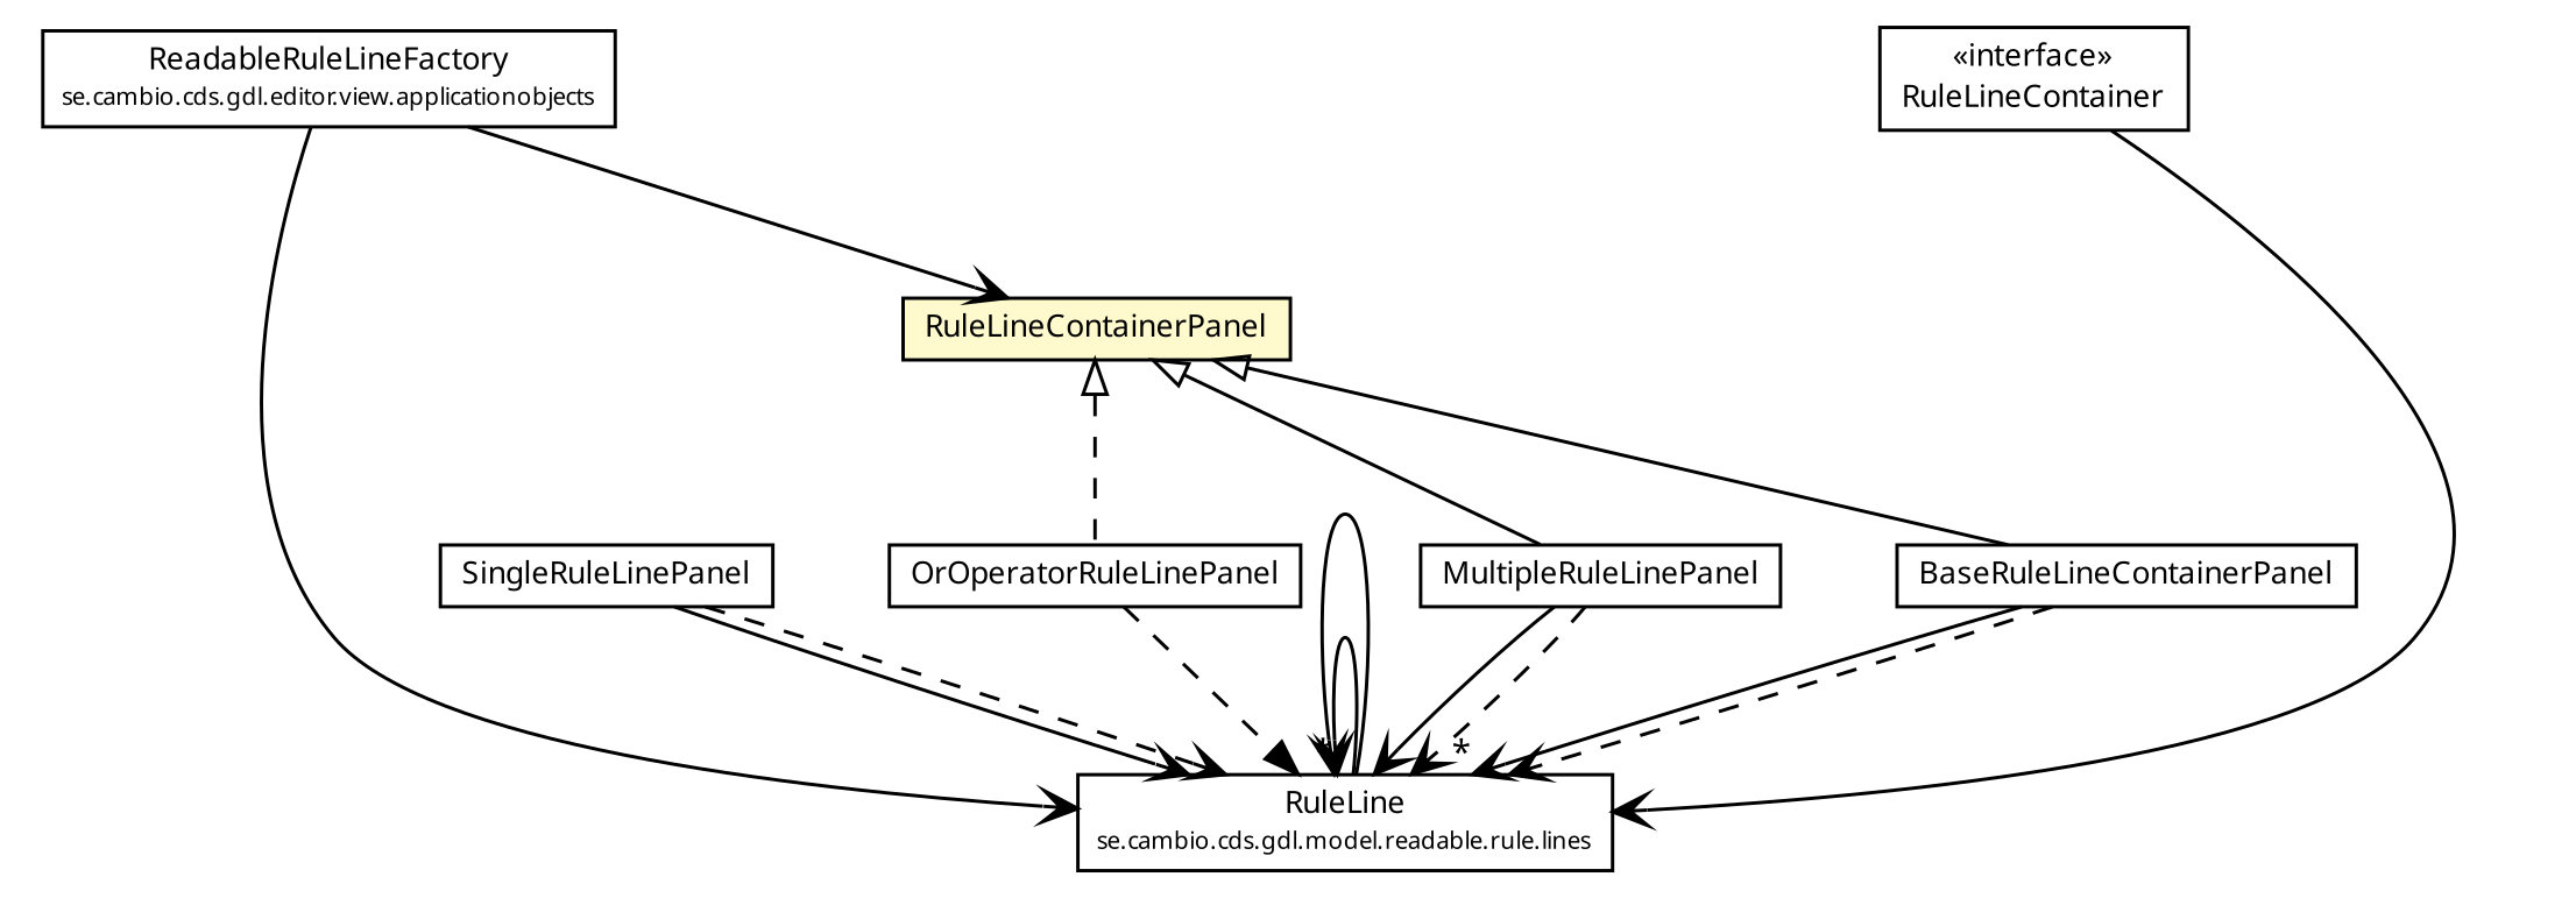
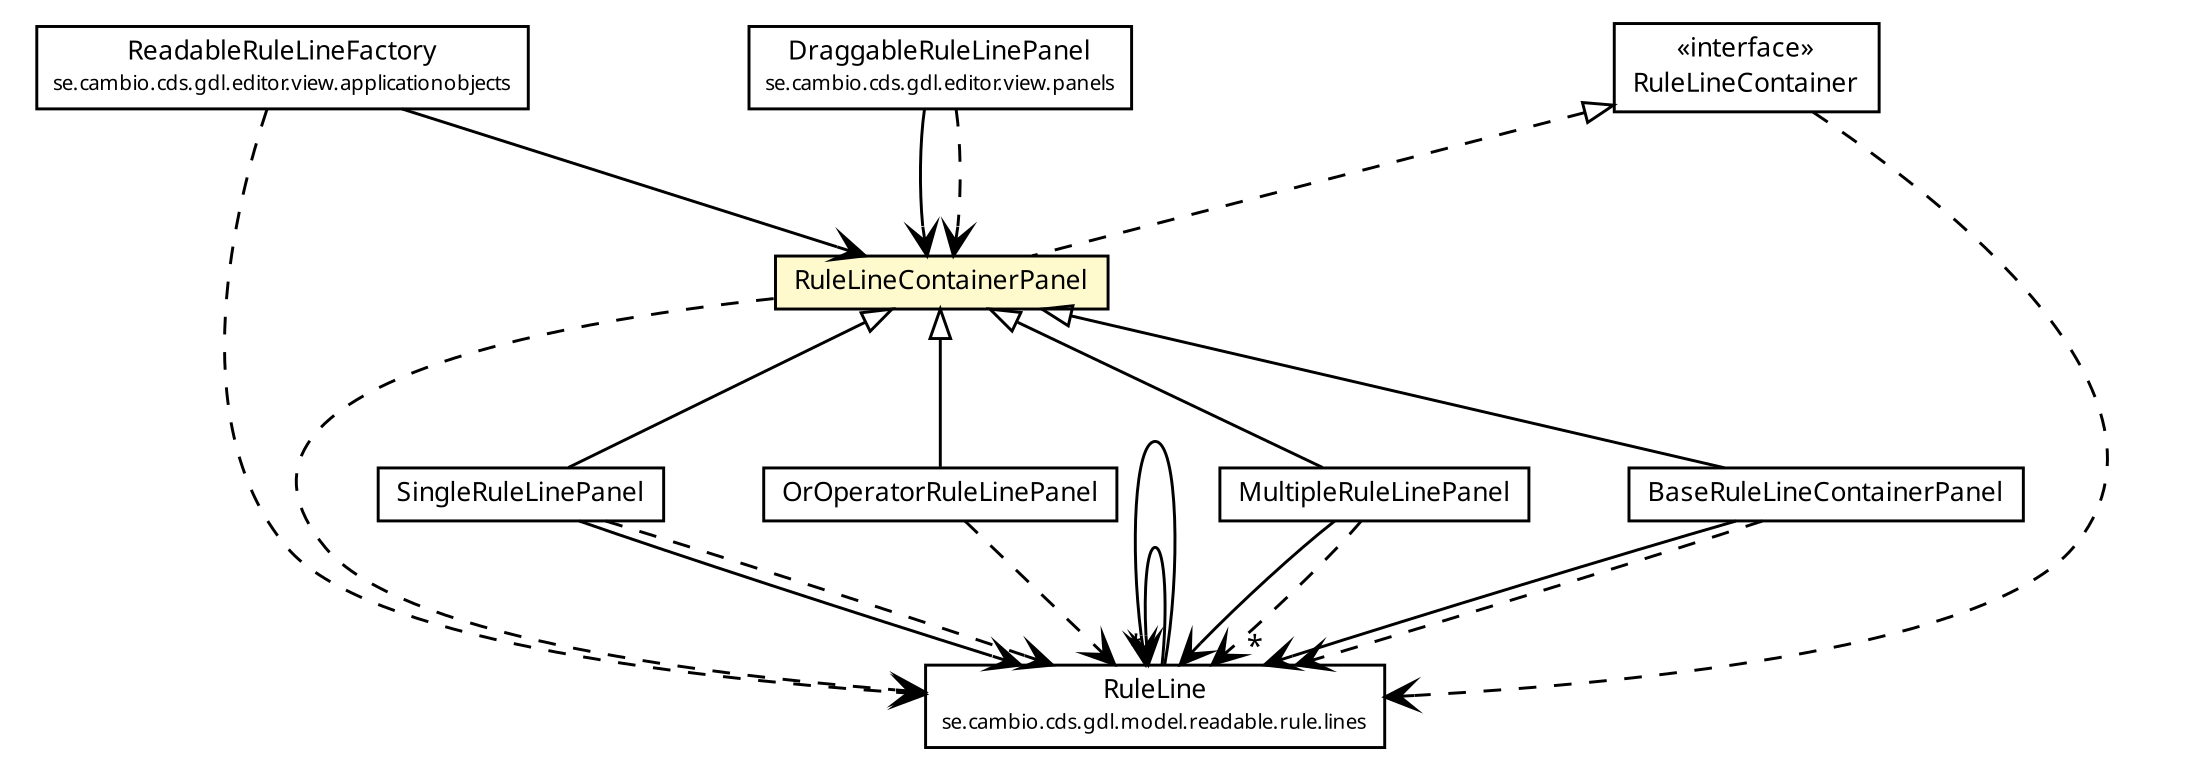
  digraph {
    nodesep=0.25
    ranksep=0.5
    node [fontcolor=black fontname="Trebuchet MS" fontsize=9.0 shape=plaintext]
    edge [arrowhead=open color=black fontcolor=black fontname="Trebuchet MS" fontsize=10.0 headport=p labelfontname="Trebuchet MS" labelfontsize=10 tailport=p]
    n1 [label=<<table title="se.cambio.cds.gdl.model.readable.rule.lines.RuleLine" border="0" cellborder="1" cellspacing="0" cellpadding="2" port="p" href="../../../../model/readable/rule/lines/RuleLine.html"> 		<tr><td><table border="0" cellspacing="0" cellpadding="1"> <tr><td align="center" balign="center"><font face="Trebuchet MS"> RuleLine </font></td></tr> <tr><td align="center" balign="center"><font face="Trebuchet MS" point-size="7.0"> se.cambio.cds.gdl.model.readable.rule.lines </font></td></tr> 		</table></td></tr> 		</table>>]
    n2 [label=<<table title="se.cambio.cds.gdl.editor.view.applicationobjects.ReadableRuleLineFactory" border="0" cellborder="1" cellspacing="0" cellpadding="2" port="p" href="../../applicationobjects/ReadableRuleLineFactory.html"> 		<tr><td><table border="0" cellspacing="0" cellpadding="1"> <tr><td align="center" balign="center"><font face="Trebuchet MS"> ReadableRuleLineFactory </font></td></tr> <tr><td align="center" balign="center"><font face="Trebuchet MS" point-size="7.0"> se.cambio.cds.gdl.editor.view.applicationobjects </font></td></tr> 		</table></td></tr> 		</table>>]
    n3 [label=<<table title="se.cambio.cds.gdl.editor.view.panels.rulelinecontainers.RuleLineContainerPanel" border="0" cellborder="1" cellspacing="0" cellpadding="2" port="p" bgcolor="lemonChiffon" href="./RuleLineContainerPanel.html"> 		<tr><td><table border="0" cellspacing="0" cellpadding="1"> <tr><td align="center" balign="center"><font face="Trebuchet MS"> RuleLineContainerPanel </font></td></tr> 		</table></td></tr> 		</table>>]
    n4 [label=<<table title="se.cambio.cds.gdl.editor.view.panels.rulelinecontainers.SingleRuleLinePanel" border="0" cellborder="1" cellspacing="0" cellpadding="2" port="p" href="./SingleRuleLinePanel.html"> 		<tr><td><table border="0" cellspacing="0" cellpadding="1"> <tr><td align="center" balign="center"><font face="Trebuchet MS"> SingleRuleLinePanel </font></td></tr> 		</table></td></tr> 		</table>>]
    n5 [label=<<table title="se.cambio.cds.gdl.editor.view.panels.rulelinecontainers.OrOperatorRuleLinePanel" border="0" cellborder="1" cellspacing="0" cellpadding="2" port="p" href="./OrOperatorRuleLinePanel.html"> 		<tr><td><table border="0" cellspacing="0" cellpadding="1"> <tr><td align="center" balign="center"><font face="Trebuchet MS"> OrOperatorRuleLinePanel </font></td></tr> 		</table></td></tr> 		</table>>]
    n6 [label=<<table title="se.cambio.cds.gdl.editor.view.panels.rulelinecontainers.MultipleRuleLinePanel" border="0" cellborder="1" cellspacing="0" cellpadding="2" port="p" href="./MultipleRuleLinePanel.html"> 		<tr><td><table border="0" cellspacing="0" cellpadding="1"> <tr><td align="center" balign="center"><font face="Trebuchet MS"> MultipleRuleLinePanel </font></td></tr> 		</table></td></tr> 		</table>>]
    n7 [label=<<table title="se.cambio.cds.gdl.editor.view.panels.rulelinecontainers.BaseRuleLineContainerPanel" border="0" cellborder="1" cellspacing="0" cellpadding="2" port="p" href="./BaseRuleLineContainerPanel.html"> 		<tr><td><table border="0" cellspacing="0" cellpadding="1"> <tr><td align="center" balign="center"><font face="Trebuchet MS"> BaseRuleLineContainerPanel </font></td></tr> 		</table></td></tr> 		</table>>]
+   n8 [label=<<table title="se.cambio.cds.gdl.editor.view.panels.DraggableRuleLinePanel" border="0" cellborder="1" cellspacing="0" cellpadding="2" port="p" href="../DraggableRuleLinePanel.html"> 		<tr><td><table border="0" cellspacing="0" cellpadding="1"> <tr><td align="center" balign="center"><font face="Trebuchet MS"> DraggableRuleLinePanel </font></td></tr> <tr><td align="center" balign="center"><font face="Trebuchet MS" point-size="7.0"> se.cambio.cds.gdl.editor.view.panels </font></td></tr> 		</table></td></tr> 		</table>>]
    n9 [label=<<table title="se.cambio.cds.gdl.editor.view.panels.rulelinecontainers.RuleLineContainer" border="0" cellborder="1" cellspacing="0" cellpadding="2" port="p" href="./RuleLineContainer.html"> 		<tr><td><table border="0" cellspacing="0" cellpadding="1"> <tr><td align="center" balign="center"> &#171;interface&#187; </td></tr> <tr><td align="center" balign="center"><font face="Trebuchet MS"> RuleLineContainer </font></td></tr> 		</table></td></tr> 		</table>>]
    n1 -> n1
    n1 -> n1 [headlabel="*"]
-   n2 -> n1 [style=solid]
+   n2 -> n1 [style=dashed]
    n2 -> n3 [style=solid]
-   n3 -> n5 [arrowtail=empty dir=back fontsize=10 style=dashed arrowhead="" color="" fontcolor=""]
+   n3 -> n1 [style=dashed]
+   n3 -> n4 [arrowtail=empty dir=back fontsize=10 arrowhead="" color="" fontcolor=""]
+   n3 -> n5 [arrowtail=empty dir=back fontsize=10 arrowhead="" color="" fontcolor=""]
    n3 -> n6 [arrowtail=empty dir=back fontsize=10 arrowhead="" color="" fontcolor=""]
    n3 -> n7 [arrowtail=empty dir=back fontsize=10 arrowhead="" color="" fontcolor=""]
    n4 -> n1
    n4 -> n1 [style=dashed]
-   n5 -> n1 [arrowhead=normal style=dashed]
+   n5 -> n1 [style=dashed]
    n6 -> n1
    n6 -> n1 [style=dashed]
    n7 -> n1 [headlabel="*"]
    n7 -> n1 [style=dashed]
-   n9 -> n1 [style=solid]
+   n8 -> n3
+   n8 -> n3 [style=dashed]
+   n9 -> n1 [style=dashed]
+   n9 -> n3 [arrowtail=empty dir=back fontsize=10 style=dashed arrowhead="" color="" fontcolor=""]
  }
